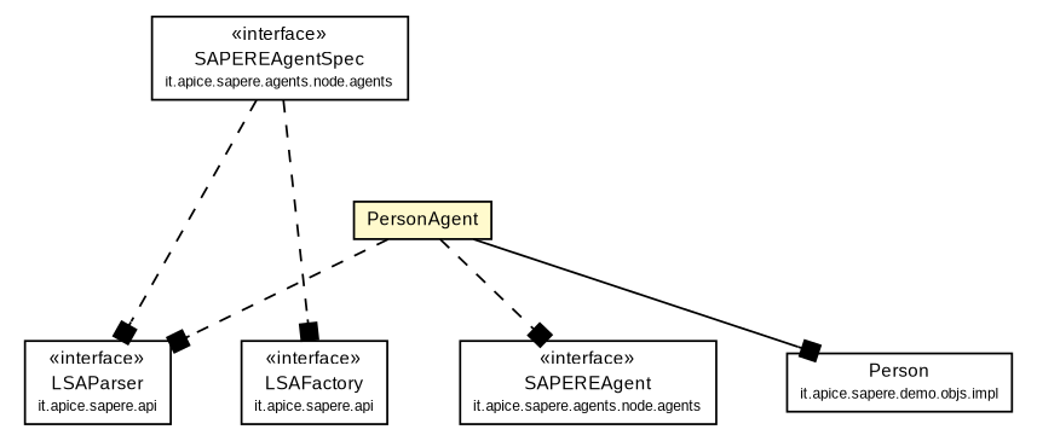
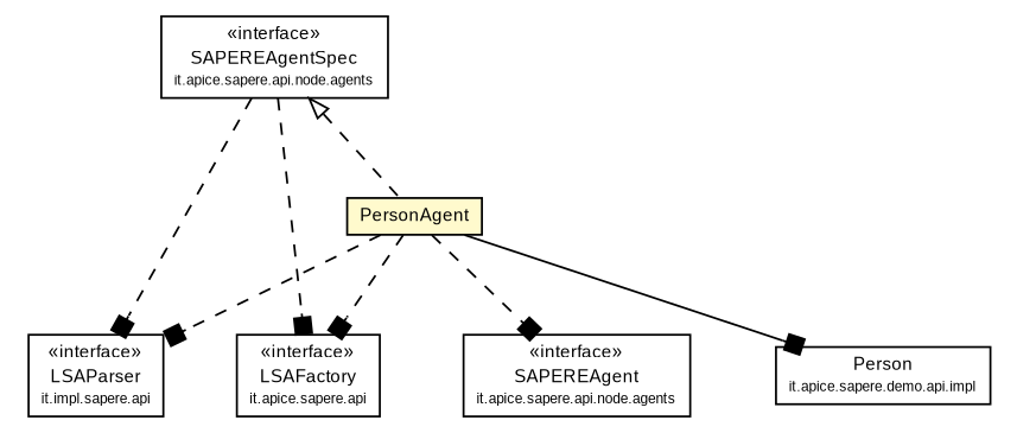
  digraph {
    fontname="Liberation Sans"
    node [fontcolor=black fontname="Liberation Sans" fontsize=9.0 shape=plaintext]
    edge [arrowhead=box color=black fontcolor=black fontname="Liberation Sans" fontsize=10.0 headport=p labelfontname=Helvetica labelfontsize=10 style=dashed tailport=p]
-   n1 [label=<<table border="0" cellborder="1" cellspacing="0" cellpadding="2" port="p" href="../../../api/LSAParser.html"> 		<tr><td><table border="0" cellspacing="0" cellpadding="1"> 			<tr><td> &laquo;interface&raquo; </td></tr> 			<tr><td> LSAParser </td></tr> 			<tr><td><font point-size="7.0"> it.apice.sapere.api </font></td></tr> 		</table></td></tr> 		</table>>]
+   n1 [label=<<table border="0" cellborder="1" cellspacing="0" cellpadding="2" port="p" href="../../../api/LSAParser.html"> 		<tr><td><table border="0" cellspacing="0" cellpadding="1"> 			<tr><td> &laquo;interface&raquo; </td></tr> 			<tr><td> LSAParser </td></tr> 			<tr><td><font point-size="7.0"> it.impl.sapere.api </font></td></tr> 		</table></td></tr> 		</table>>]
    n2 [label=<<table border="0" cellborder="1" cellspacing="0" cellpadding="2" port="p" href="../../../api/LSAFactory.html"> 		<tr><td><table border="0" cellspacing="0" cellpadding="1"> 			<tr><td> &laquo;interface&raquo; </td></tr> 			<tr><td> LSAFactory </td></tr> 			<tr><td><font point-size="7.0"> it.apice.sapere.api </font></td></tr> 		</table></td></tr> 		</table>>]
-   n3 [label=<<table border="0" cellborder="1" cellspacing="0" cellpadding="2" port="p" href="../../../api/node/agents/SAPEREAgentSpec.html"> 		<tr><td><table border="0" cellspacing="0" cellpadding="1"> 			<tr><td> &laquo;interface&raquo; </td></tr> 			<tr><td> SAPEREAgentSpec </td></tr> 			<tr><td><font point-size="7.0"> it.apice.sapere.agents.node.agents </font></td></tr> 		</table></td></tr> 		</table>>]
+   n3 [label=<<table border="0" cellborder="1" cellspacing="0" cellpadding="2" port="p" href="../../../api/node/agents/SAPEREAgentSpec.html"> 		<tr><td><table border="0" cellspacing="0" cellpadding="1"> 			<tr><td> &laquo;interface&raquo; </td></tr> 			<tr><td> SAPEREAgentSpec </td></tr> 			<tr><td><font point-size="7.0"> it.apice.sapere.api.node.agents </font></td></tr> 		</table></td></tr> 		</table>>]
    n4 [label=<<table border="0" cellborder="1" cellspacing="0" cellpadding="2" port="p" bgcolor="lemonChiffon" href="./PersonAgent.html"> 		<tr><td><table border="0" cellspacing="0" cellpadding="1"> 			<tr><td> PersonAgent </td></tr> 		</table></td></tr> 		</table>>]
-   n5 [label=<<table border="0" cellborder="1" cellspacing="0" cellpadding="2" port="p" href="../../../api/node/agents/SAPEREAgent.html"> 		<tr><td><table border="0" cellspacing="0" cellpadding="1"> 			<tr><td> &laquo;interface&raquo; </td></tr> 			<tr><td> SAPEREAgent </td></tr> 			<tr><td><font point-size="7.0"> it.apice.sapere.agents.node.agents </font></td></tr> 		</table></td></tr> 		</table>>]
-   n6 [label=<<table border="0" cellborder="1" cellspacing="0" cellpadding="2" port="p" href="../../objs/impl/Person.html"> 		<tr><td><table border="0" cellspacing="0" cellpadding="1"> 			<tr><td> Person </td></tr> 			<tr><td><font point-size="7.0"> it.apice.sapere.demo.objs.impl </font></td></tr> 		</table></td></tr> 		</table>>]
+   n5 [label=<<table border="0" cellborder="1" cellspacing="0" cellpadding="2" port="p" href="../../../api/node/agents/SAPEREAgent.html"> 		<tr><td><table border="0" cellspacing="0" cellpadding="1"> 			<tr><td> &laquo;interface&raquo; </td></tr> 			<tr><td> SAPEREAgent </td></tr> 			<tr><td><font point-size="7.0"> it.apice.sapere.api.node.agents </font></td></tr> 		</table></td></tr> 		</table>>]
+   n6 [label=<<table border="0" cellborder="1" cellspacing="0" cellpadding="2" port="p" href="../../objs/impl/Person.html"> 		<tr><td><table border="0" cellspacing="0" cellpadding="1"> 			<tr><td> Person </td></tr> 			<tr><td><font point-size="7.0"> it.apice.sapere.demo.api.impl </font></td></tr> 		</table></td></tr> 		</table>>]
    n3 -> n1
    n3 -> n2
+   n3 -> n4 [arrowtail=empty dir=back fontsize=10 arrowhead="" color="" fontcolor=""]
    n4 -> n1
+   n4 -> n2
    n4 -> n5
    n4 -> n6 [style=""]
  }
